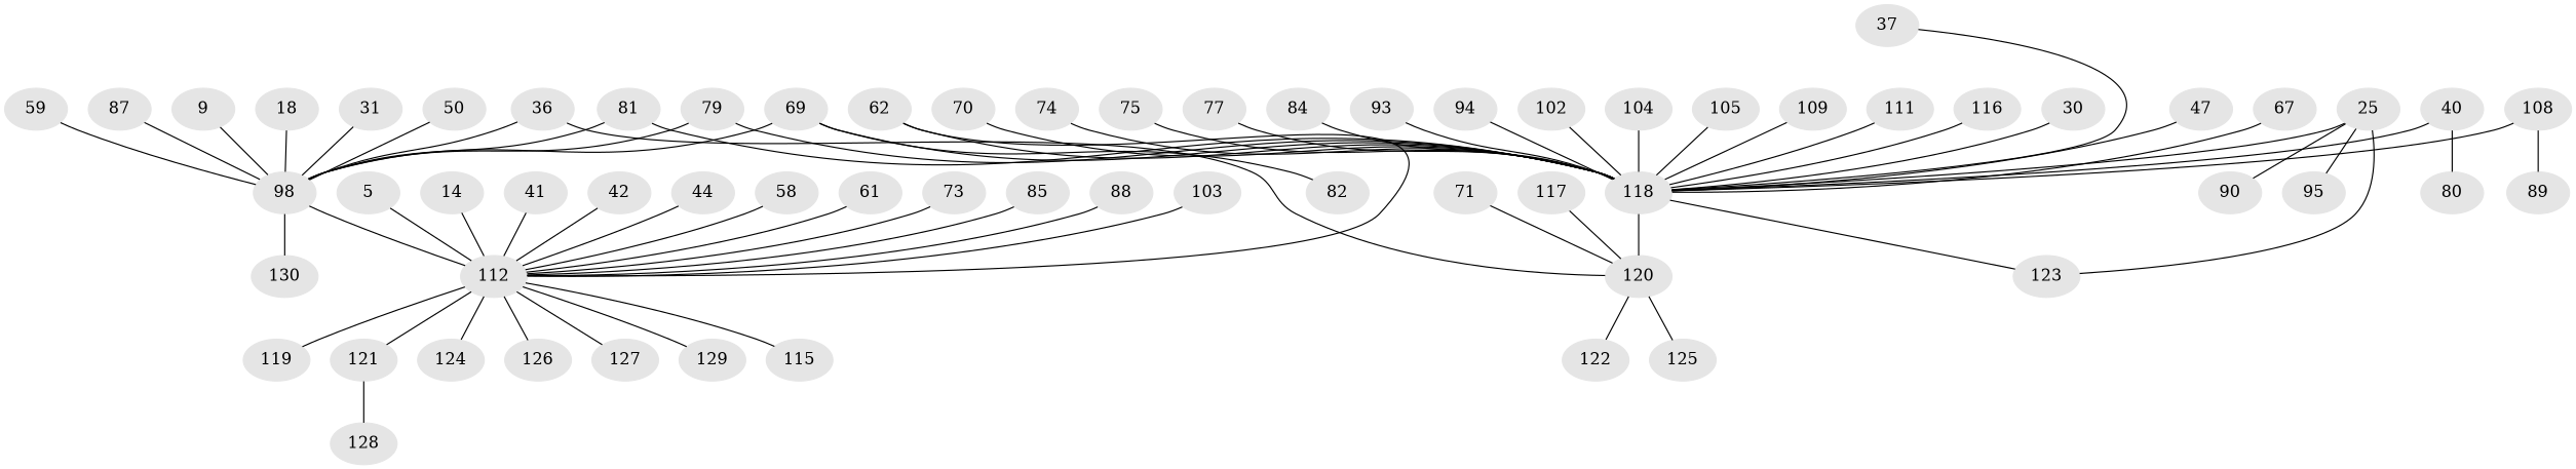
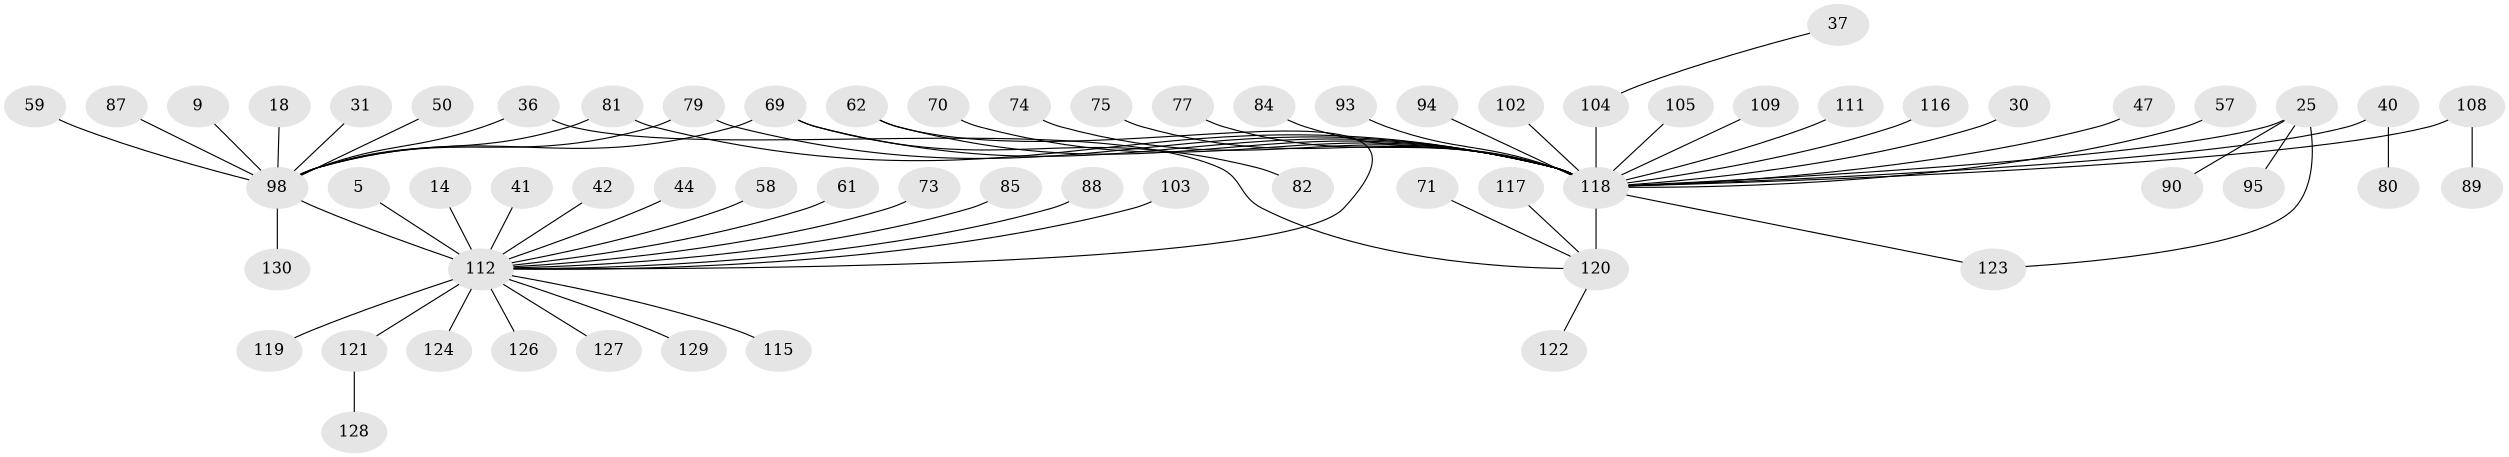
  graph {
    node [color=gray90 style=filled]
    112 [super="+22+46+64+96+90"]
    115
    119
    121 [super="+107"]
    124 [super="+110"]
    126
    127
    129
    5
    98 [super="+12+33"]
    130
    9
    14
    18
    25 [super="+21"]
    95 [super="+49"]
    n17 [label=90]
    118 [super="+72+106+99+113+114"]
    123 [super="+83"]
    120 [super="+65+53"]
    30
    31
    36
    122
-   125
    37
    40 [super="+38"]
    80
    41
    42
    44
    47
    50
    n34 [label=59]
    58
    61
    62
-   67
+   67 [label=57]
    69 [super="+54+68+60"]
    82
    70
    71
    73
    74
    75
    77
    79
    81 [super="+45+59"]
    84 [super="+76"]
    85
    87
    88 [super="+16"]
    93
    94
    102
    103
    104
    105
    108
    89
    109
    111
    128
    116
    117
    112 -- 115
    112 -- 119
    112 -- 121 [weight=2]
    112 -- 124
    112 -- 126
    112 -- 127
    112 -- 129
    121 -- 128
    5 -- 112
    98 -- 112 [weight=8]
    98 -- 130
    9 -- 98
    14 -- 112
    18 -- 98
    25 -- 95
    25 -- n17
    25 -- 118 [weight=4]
    25 -- 123
    118 -- 123
    118 -- 120 [weight=6]
    120 -- 122
-   120 -- 125
    30 -- 118
    31 -- 98
    36 -- 98
    36 -- 120
-   37 -- 118
+   37 -- 104
    40 -- 118 [weight=3]
    40 -- 80
    41 -- 112
    42 -- 112
    44 -- 112
    47 -- 118
    50 -- 98
    n34 -- 98
    58 -- 112
    61 -- 112
    62 -- 112
    62 -- 118 [weight=3]
    67 -- 118
    69 -- 98 [weight=2]
    69 -- 118 [weight=5]
    69 -- 82
    70 -- 118
    71 -- 120
    73 -- 112
    74 -- 118
    75 -- 118
    77 -- 118
    79 -- 98
    79 -- 118
    81 -- 98
    81 -- 118 [weight=2]
    84 -- 118
    85 -- 112
    87 -- 98
    88 -- 112
    93 -- 118
    94 -- 118
    102 -- 118
    103 -- 112
    104 -- 118
    105 -- 118
    108 -- 118
    108 -- 89
    109 -- 118
    111 -- 118
    116 -- 118
    117 -- 120
  }
